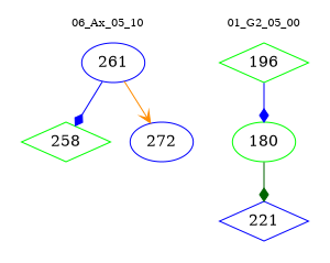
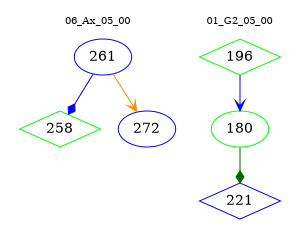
  digraph {
    node [color=blue shape=ellipse]
    edge [arrowhead=diamond color=blue style=solid]
    n1 [label=261]
    n2 [color=green label=258 shape=diamond]
    n3 [label=272]
    n4 [color=green label=196 shape=diamond]
    n5 [color=green label=180]
    n6 [label=221 shape=diamond]
    subgraph cluster_1 {
      color=white
      fontsize=10
-     label="06_Ax_05_10"
+     label="06_Ax_05_00"
      n1
      n2
      n3
    }
    subgraph cluster_2 {
      color=white
      fontsize=10
      label="01_G2_05_00"
      n4
      n5
      n6
    }
    n1 -> n2
    n1 -> n3 [arrowhead=vee color=darkorange]
-   n4 -> n5
+   n4 -> n5 [arrowhead=vee]
    n5 -> n6 [color=darkgreen]
  }
